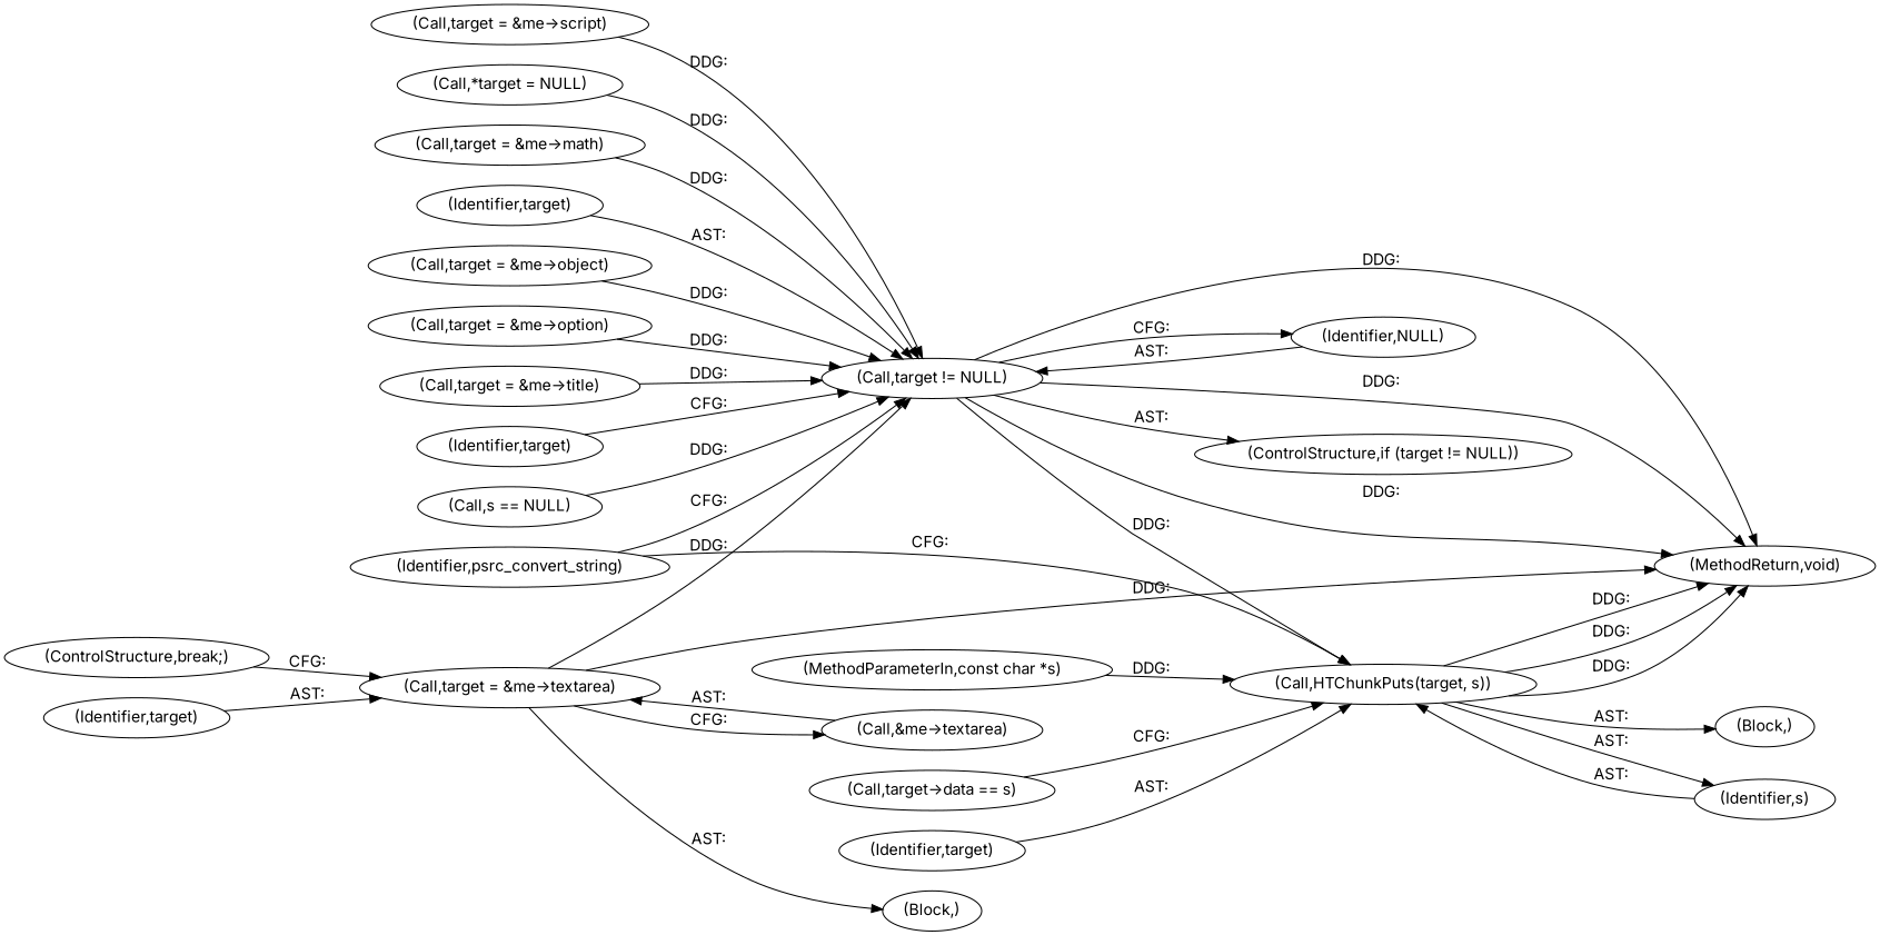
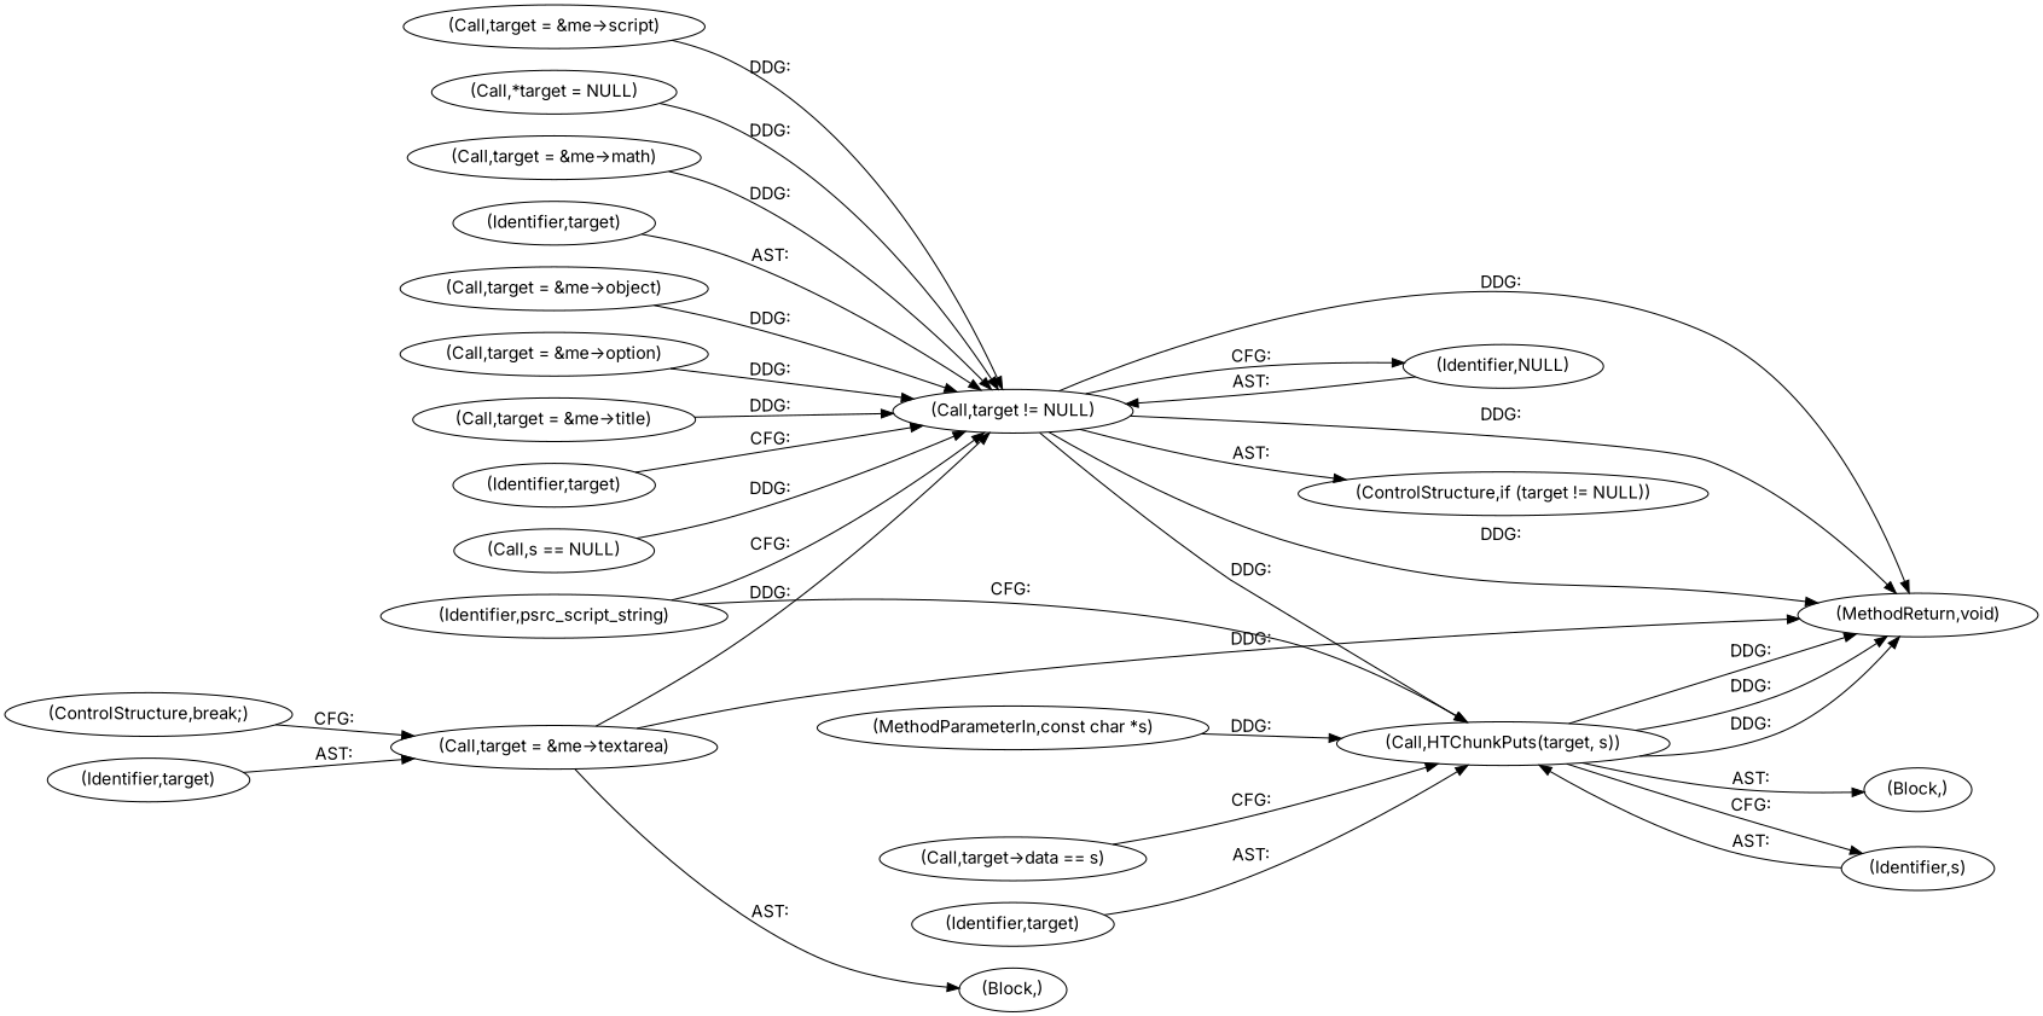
  digraph {
    fontname=Inter
    rankdir=LR
    node [fontname=Inter]
    edge [fontname=Inter]
    n1 [label="(Call,target = &me->textarea)"]
    n2 [label="(Call,target != NULL)"]
    n3 [label="(MethodReturn,void)"]
-   n4 [label="(Call,&me->textarea)"]
    n5 [label="(Block,)"]
    n6 [label="(Call,HTChunkPuts(target, s))"]
    n7 [label="(ControlStructure,if (target != NULL))"]
    n8 [label="(Identifier,NULL)"]
    n9 [label="(Block,)"]
    n10 [label="(Identifier,s)"]
    n11 [label="(Call,target = &me->option)"]
    n12 [label="(Call,target = &me->title)"]
    n13 [label="(Identifier,target)"]
    n14 [label="(MethodParameterIn,const char *s)"]
    n15 [label="(Call,s == NULL)"]
-   n16 [label="(Identifier,psrc_convert_string)"]
+   n16 [label="(Identifier,psrc_script_string)"]
    n17 [label="(Call,target = &me->script)"]
    n18 [label="(Call,*target = NULL)"]
    n19 [label="(ControlStructure,break;)"]
    n20 [label="(Call,target = &me->math)"]
    n21 [label="(Identifier,target)"]
    n22 [label="(Identifier,target)"]
    n23 [label="(Identifier,target)"]
    n24 [label="(Call,target->data == s)"]
    n25 [label="(Call,target = &me->object)"]
    n1 -> n2 [label="DDG: "]
    n1 -> n3 [label="DDG: "]
-   n1 -> n4 [label="CFG: "]
    n1 -> n5 [label="AST: "]
    n2 -> n3 [label="DDG: "]
    n2 -> n3 [label="DDG: "]
    n2 -> n3 [label="DDG: "]
    n2 -> n6 [label="DDG: "]
    n2 -> n7 [label="AST: "]
    n2 -> n8 [label="CFG: "]
-   n4 -> n1 [label="AST: "]
    n6 -> n3 [label="DDG: "]
    n6 -> n3 [label="DDG: "]
    n6 -> n3 [label="DDG: "]
    n6 -> n9 [label="AST: "]
-   n6 -> n10 [label="AST: "]
+   n6 -> n10 [label="CFG: "]
    n8 -> n2 [label="AST: "]
    n10 -> n6 [label="AST: "]
    n11 -> n2 [label="DDG: "]
    n12 -> n2 [label="DDG: "]
    n13 -> n2 [label="CFG: "]
    n14 -> n6 [label="DDG: "]
    n15 -> n2 [label="DDG: "]
    n16 -> n2 [label="CFG: "]
    n16 -> n6 [label="CFG: "]
    n17 -> n2 [label="DDG: "]
    n18 -> n2 [label="DDG: "]
    n19 -> n1 [label="CFG: "]
    n20 -> n2 [label="DDG: "]
    n21 -> n6 [label="AST: "]
    n22 -> n2 [label="AST: "]
    n23 -> n1 [label="AST: "]
    n24 -> n6 [label="CFG: "]
    n25 -> n2 [label="DDG: "]
  }
